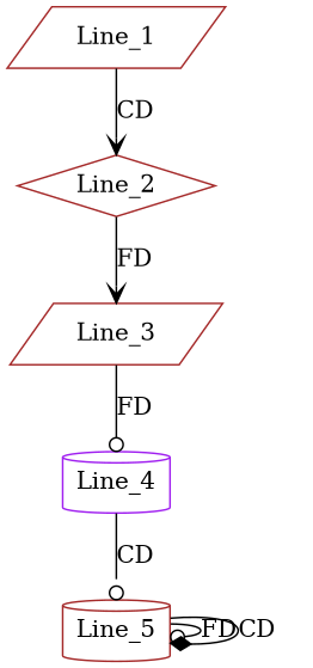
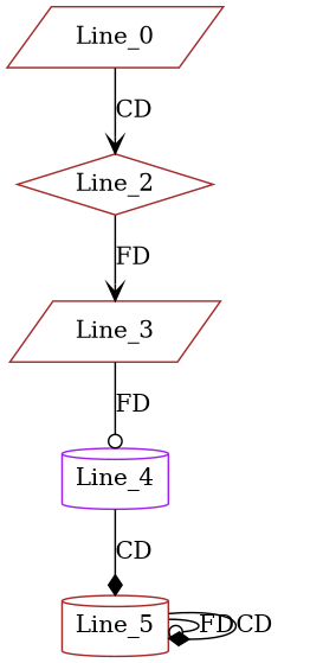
  digraph {
    node [color=brown shape=parallelogram]
    edge [arrowhead=vee]
    Line_2 [shape=diamond]
-   Line_0 [label=Line_1]
+   Line_0
    Line_3
    Line_4 [color=purple shape=cylinder]
    Line_5 [shape=cylinder]
    Line_2 -> Line_3 [label=FD]
    Line_0 -> Line_2 [label=CD]
    Line_3 -> Line_4 [arrowhead=odot label=FD]
-   Line_4 -> Line_5 [arrowhead=odot label=CD]
+   Line_4 -> Line_5 [arrowhead=diamond label=CD]
    Line_5 -> Line_5 [arrowhead=odot label=FD]
    Line_5 -> Line_5 [arrowhead=diamond label=CD]
  }
